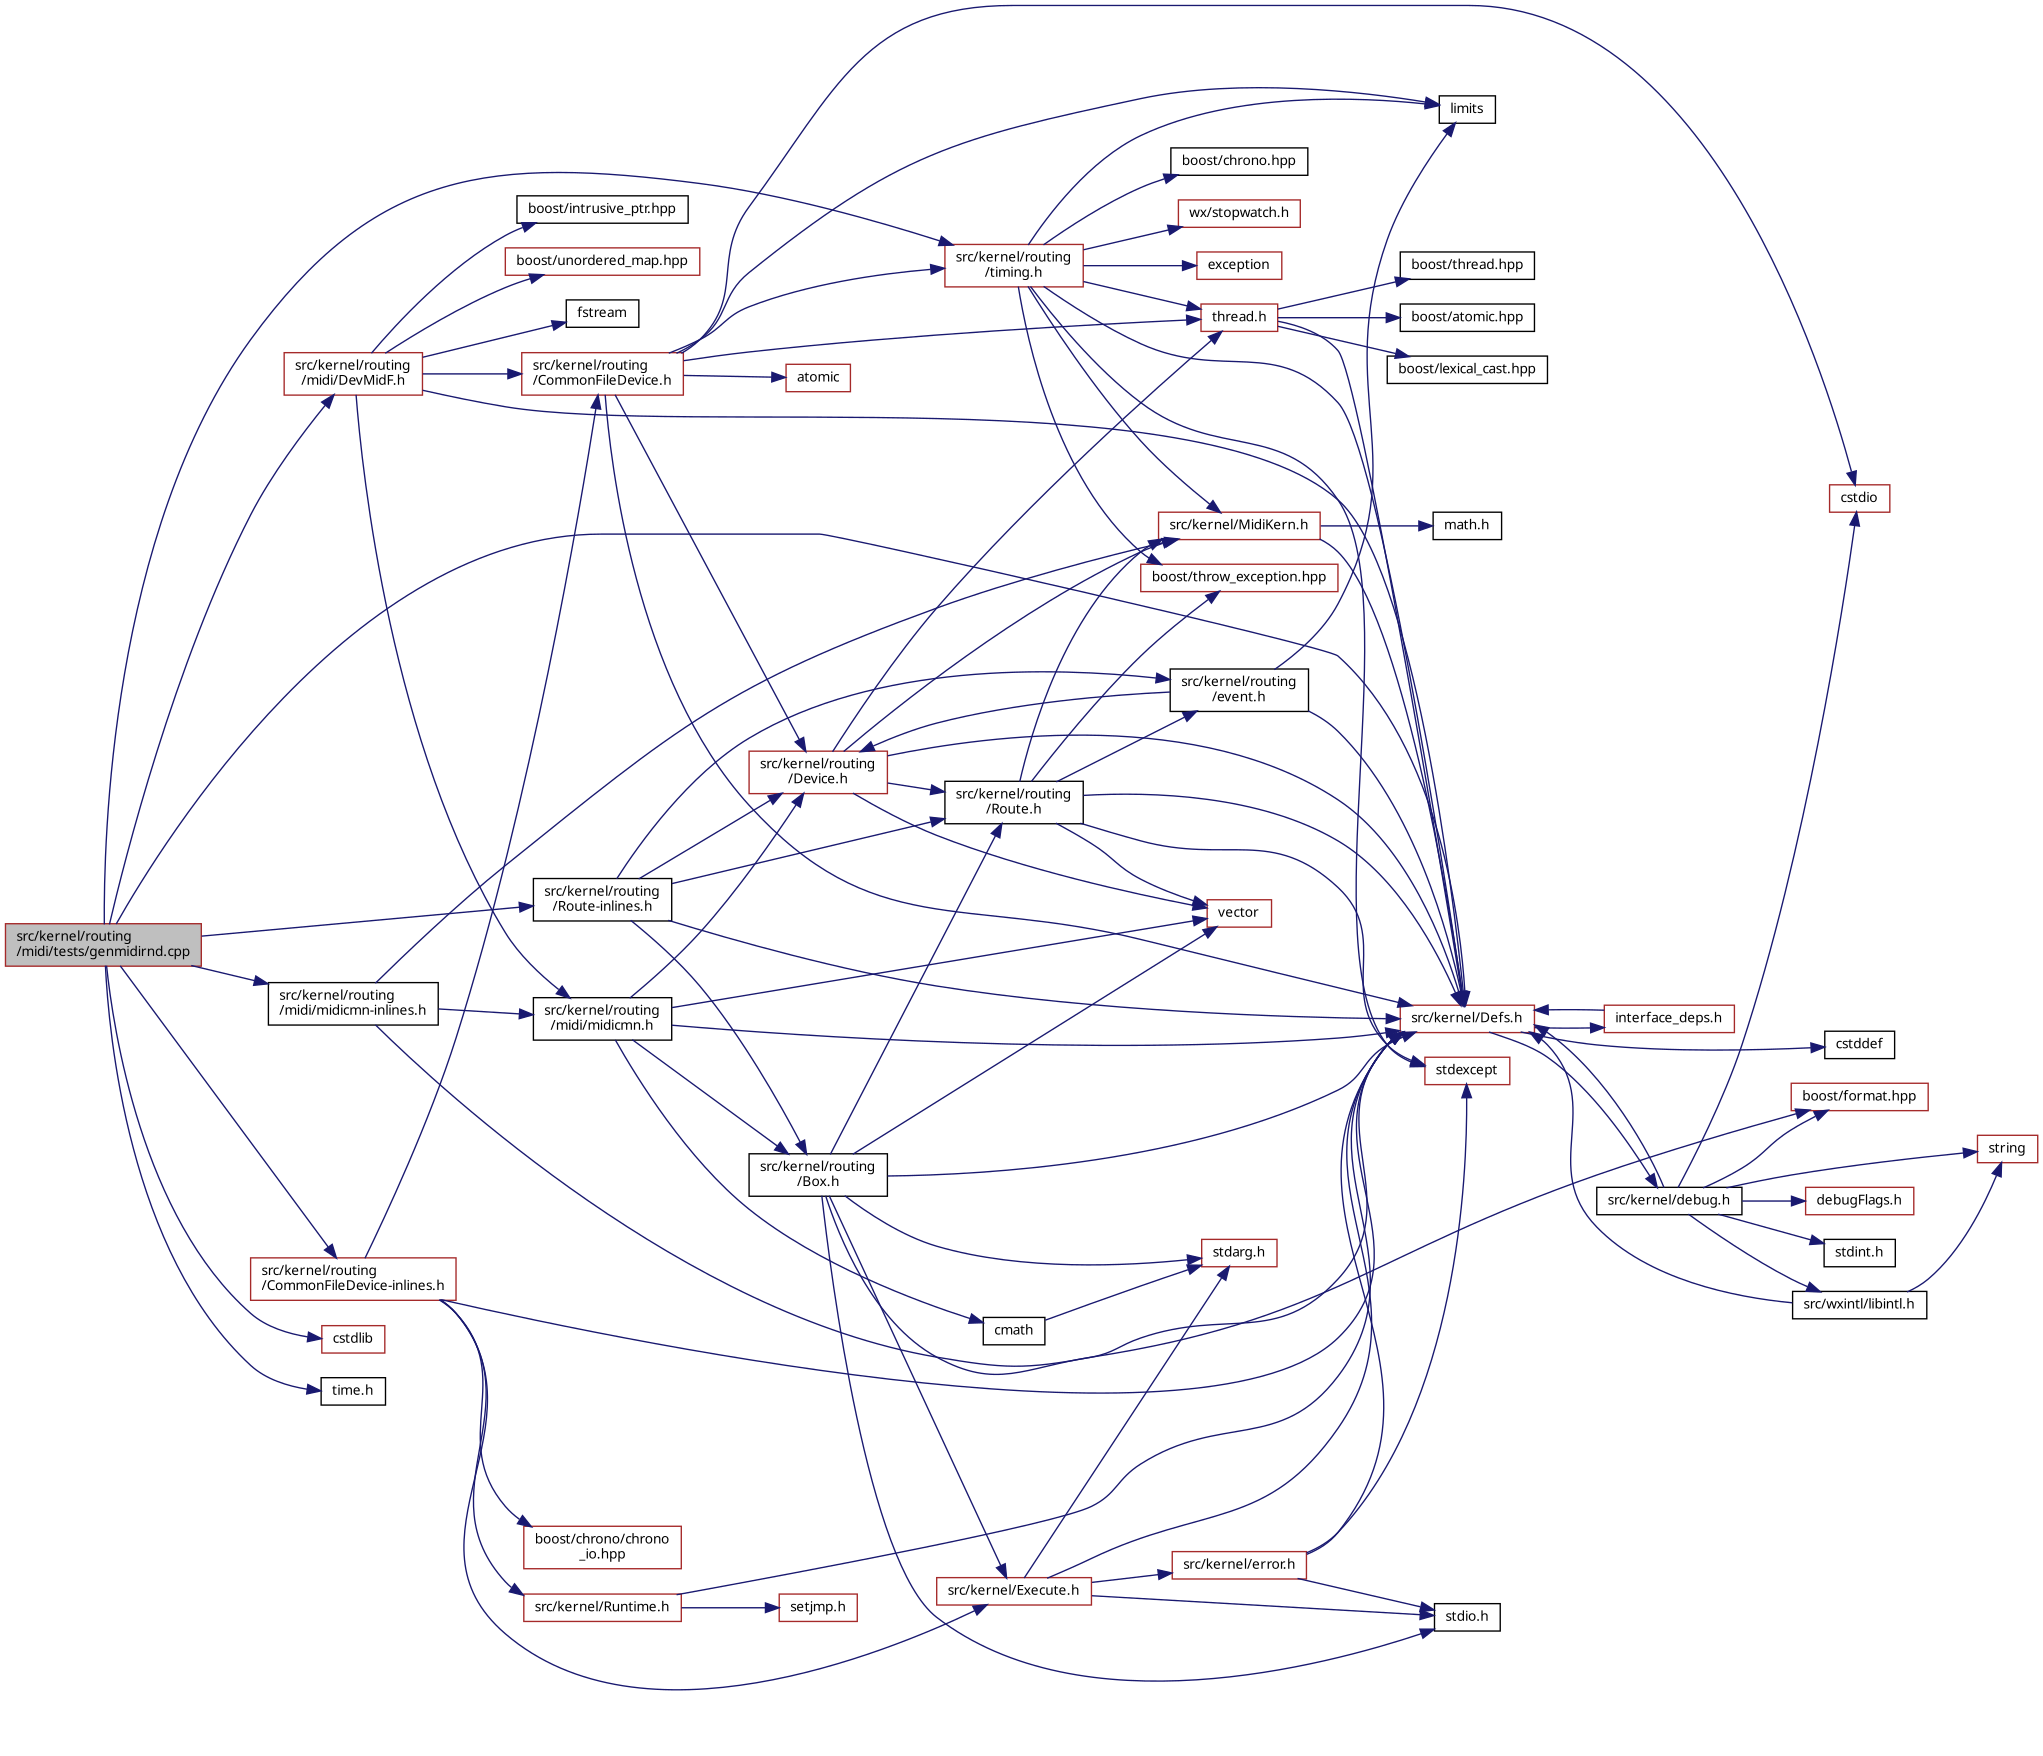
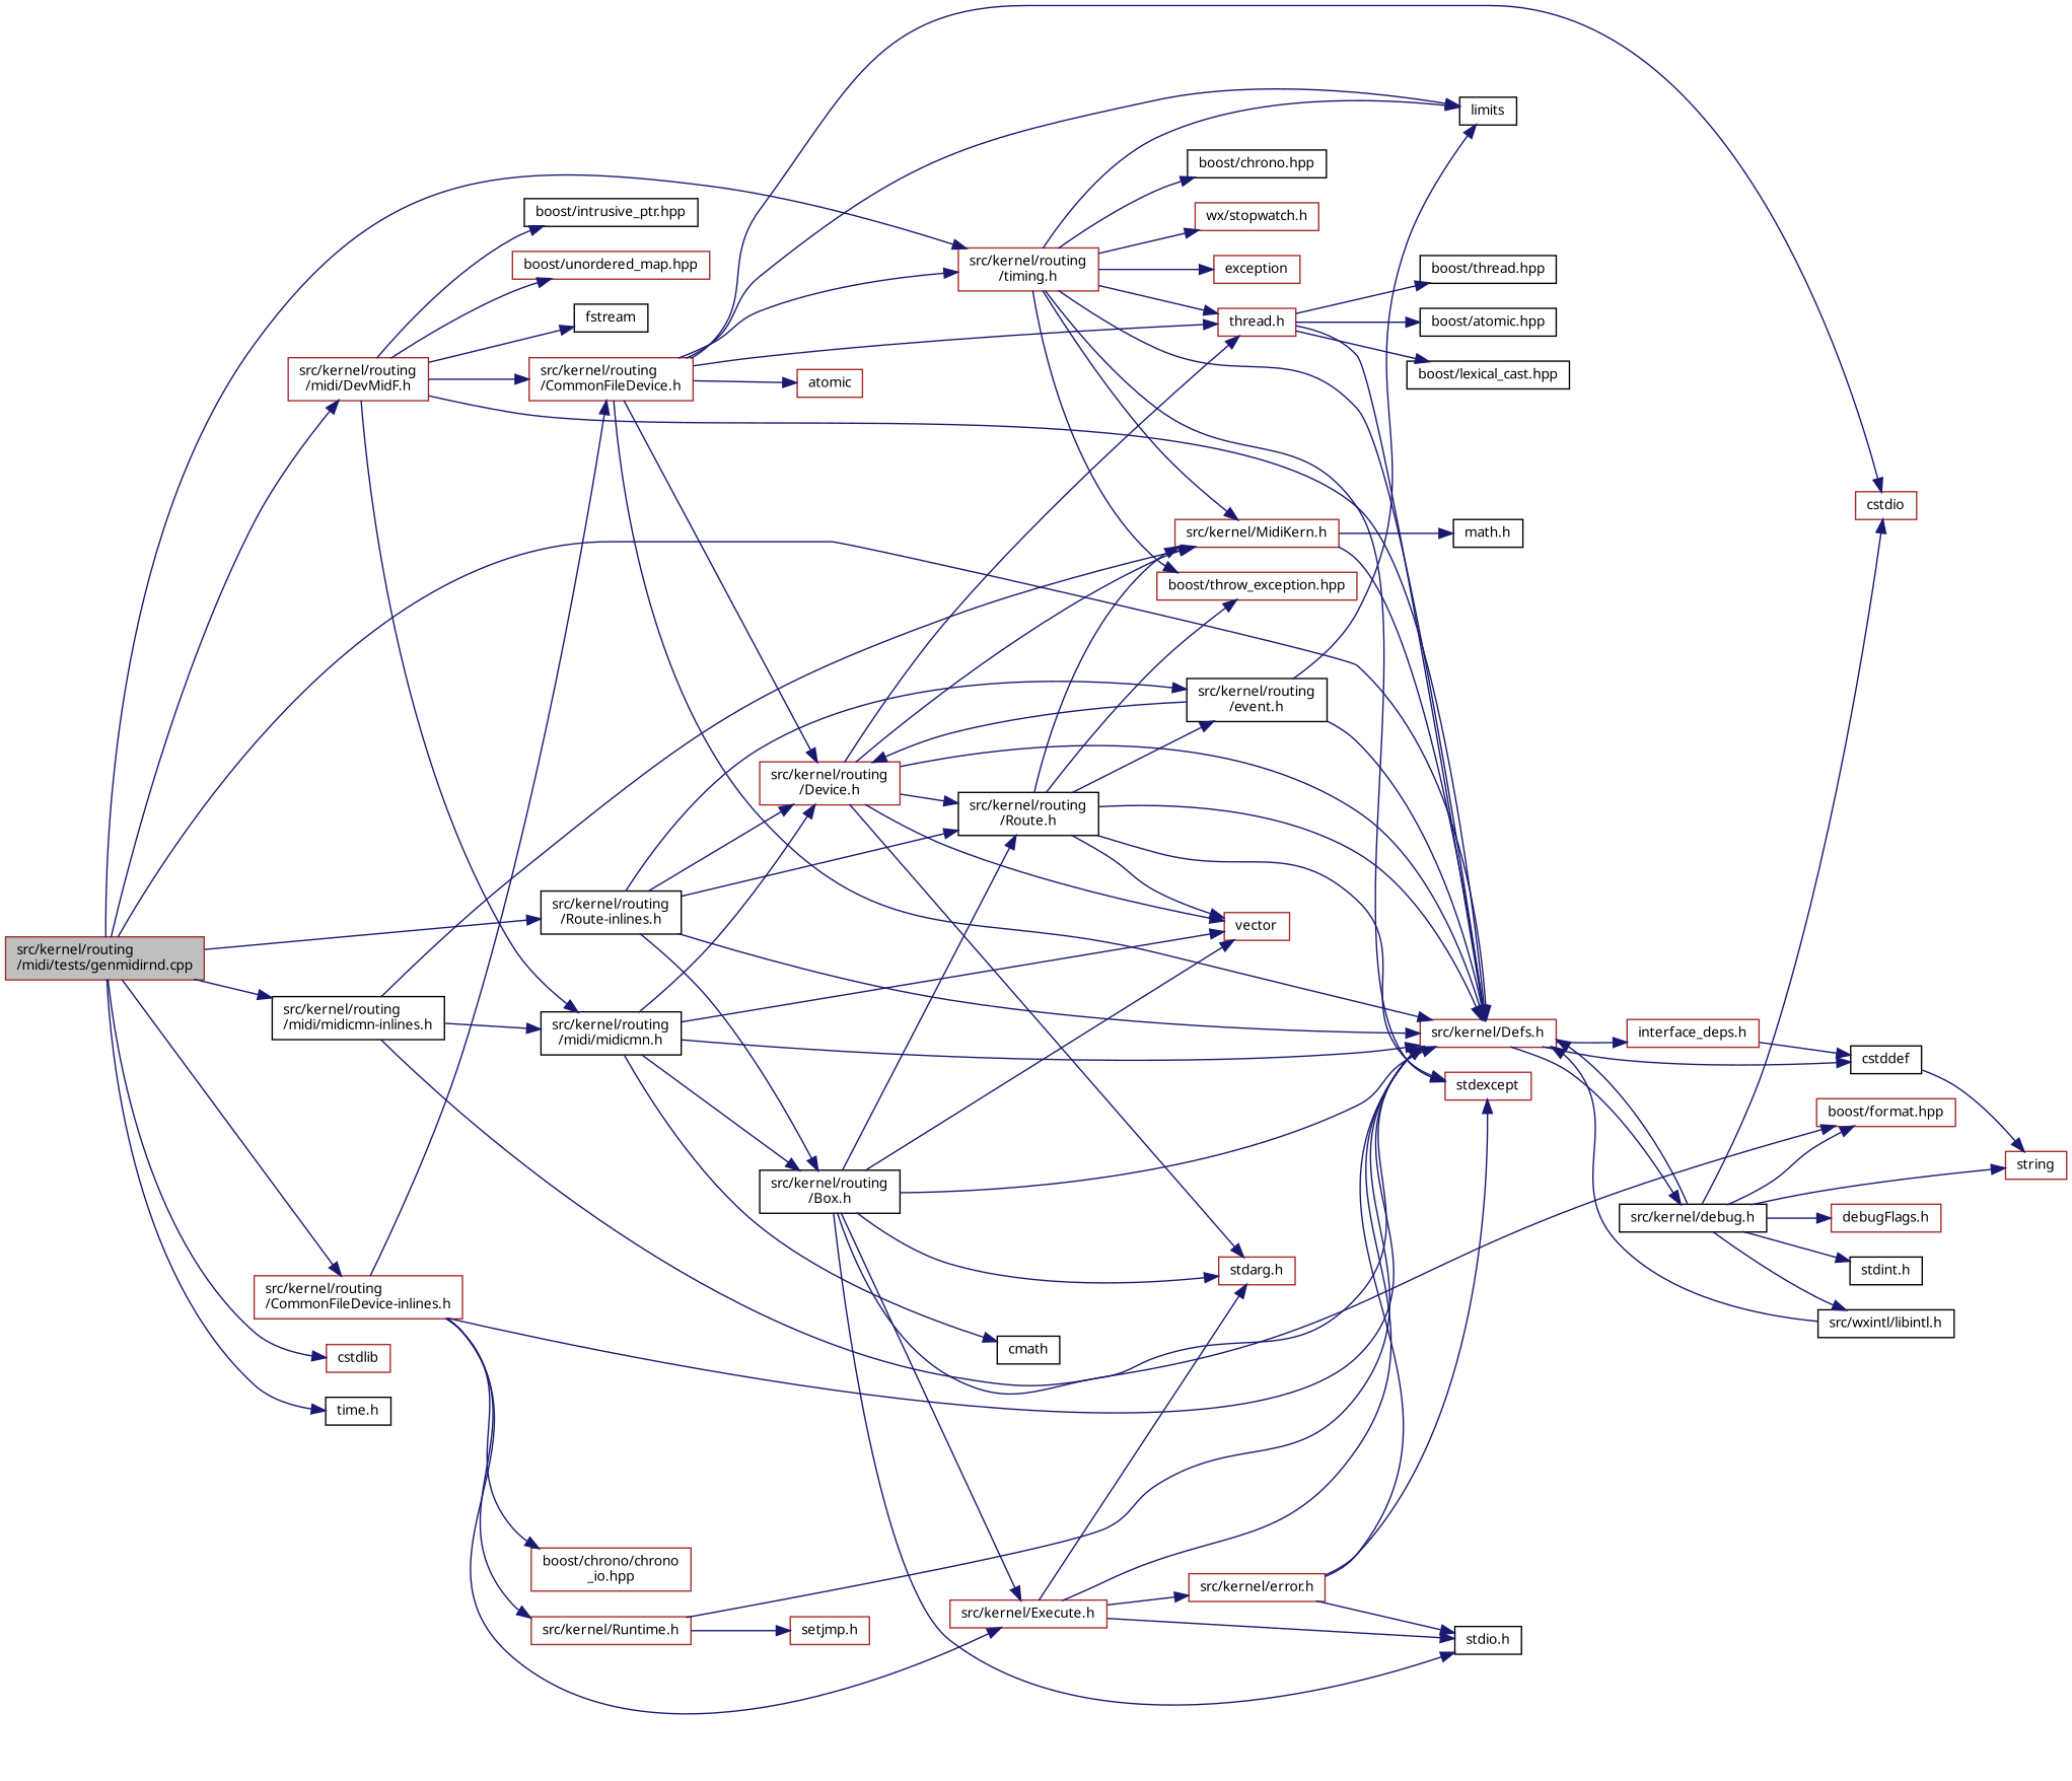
  digraph {
    rankdir=LR
    node [color=brown fillcolor=white fontname=Sans fontsize=10 shape=record style=filled]
    edge [color=midnightblue fontname=Sans fontsize=10 labelfontname=Sans labelfontsize=10 style=solid]
    n1 [fillcolor=grey75 fontcolor=black height=0.2 label="src/kernel/routing\l/midi/tests/genmidirnd.cpp" width=0.4]
    n2 [height=0.2 label="src/kernel/Defs.h" width=0.4]
    n3 [height=0.2 label="src/kernel/routing\l/timing.h" width=0.4]
    n4 [height=0.2 label="src/kernel/routing\l/midi/DevMidF.h" width=0.4]
    n5 [height=0.2 label="src/kernel/routing\l/CommonFileDevice-inlines.h" width=0.4]
    n6 [color=black height=0.2 label="src/kernel/routing\l/midi/midicmn-inlines.h" width=0.4]
    n7 [color=black height=0.2 label="src/kernel/routing\l/Route-inlines.h" width=0.4]
    n8 [height=0.2 label=cstdlib width=0.4]
    n9 [color=black height=0.2 label="time.h" width=0.4]
    n10 [height=0.2 label="interface_deps.h" width=0.4]
    n11 [color=black height=0.2 label=cstddef width=0.4]
    n12 [color=black height=0.2 label="src/kernel/debug.h" width=0.4]
    n13 [height=0.2 label="src/kernel/MidiKern.h" width=0.4]
    n14 [color=black height=0.2 label=limits width=0.4]
    n15 [height=0.2 label=exception width=0.4]
    n16 [height=0.2 label=stdexcept width=0.4]
    n17 [height=0.2 label="boost/throw_exception.hpp" width=0.4]
    n18 [color=black height=0.2 label="boost/chrono.hpp" width=0.4]
    n19 [height=0.2 label="wx/stopwatch.h" width=0.4]
    n20 [height=0.2 label="thread.h" width=0.4]
    n21 [height=0.2 label="src/kernel/routing\l/CommonFileDevice.h" width=0.4]
    n22 [color=black height=0.2 label="src/kernel/routing\l/midi/midicmn.h" width=0.4]
    n23 [color=black height=0.2 label=fstream width=0.4]
    n24 [color=black height=0.2 label="boost/intrusive_ptr.hpp" width=0.4]
    n25 [height=0.2 label="boost/unordered_map.hpp" width=0.4]
    n26 [height=0.2 label="src/kernel/Execute.h" width=0.4]
    n27 [height=0.2 label="src/kernel/Runtime.h" width=0.4]
    n28 [height=0.2 label="boost/chrono/chrono\l_io.hpp" width=0.4]
    n29 [height=0.2 label="src/kernel/routing\l/Device.h" width=0.4]
    n30 [color=black height=0.2 label="src/kernel/routing\l/Route.h" width=0.4]
    n31 [color=black height=0.2 label="src/kernel/routing\l/event.h" width=0.4]
    n32 [color=black height=0.2 label="src/kernel/routing\l/Box.h" width=0.4]
    n33 [color=black height=0.2 label="src/wxintl/libintl.h" width=0.4]
    n34 [height=0.2 label=string width=0.4]
    n35 [height=0.2 label=cstdio width=0.4]
    n36 [height=0.2 label="boost/format.hpp" width=0.4]
    n37 [color=black height=0.2 label="stdint.h" width=0.4]
    n38 [height=0.2 label="debugFlags.h" width=0.4]
    n39 [color=black height=0.2 label="math.h" width=0.4]
    n40 [color=black height=0.2 label="boost/thread.hpp" width=0.4]
    n41 [color=black height=0.2 label="boost/atomic.hpp" width=0.4]
    n42 [color=black height=0.2 label="boost/lexical_cast.hpp" width=0.4]
    n43 [height=0.2 label=atomic width=0.4]
    n44 [height=0.2 label=vector width=0.4]
    n45 [color=black height=0.2 label=cmath width=0.4]
    n46 [height=0.2 label="stdarg.h" width=0.4]
    n47 [color=black height=0.2 label="stdio.h" width=0.4]
    n48 [height=0.2 label="src/kernel/error.h" width=0.4]
    n49 [height=0.2 label="setjmp.h" width=0.4]
    n1 -> n2
    n1 -> n3
    n1 -> n4
    n1 -> n5
    n1 -> n6
    n1 -> n7
    n1 -> n8
    n1 -> n9
    n2 -> n10
    n2 -> n11
    n2 -> n12
    n3 -> n2
    n3 -> n13
    n3 -> n14
    n3 -> n15
    n3 -> n16
    n3 -> n17
    n3 -> n18
    n3 -> n19
    n3 -> n20
    n4 -> n2
    n4 -> n21
    n4 -> n22
    n4 -> n23
    n4 -> n24
    n4 -> n25
    n5 -> n2
    n5 -> n21
    n5 -> n26
    n5 -> n27
    n5 -> n28
    n6 -> n2
    n6 -> n13
    n6 -> n22
    n7 -> n2
    n7 -> n29
    n7 -> n30
    n7 -> n31
    n7 -> n32
-   n10 -> n2
+   n10 -> n11
    n12 -> n2
    n12 -> n33
    n12 -> n34
    n12 -> n35
    n12 -> n36
    n12 -> n37
    n12 -> n38
    n13 -> n2
    n13 -> n39
    n20 -> n2
    n20 -> n40
    n20 -> n41
    n20 -> n42
    n21 -> n2
    n21 -> n3
    n21 -> n14
    n21 -> n20
    n21 -> n29
    n21 -> n35
    n21 -> n43
    n22 -> n2
    n22 -> n29
    n22 -> n32
    n22 -> n44
    n22 -> n45
    n26 -> n2
    n26 -> n46
    n26 -> n47
    n26 -> n48
    n27 -> n2
    n27 -> n49
    n29 -> n2
    n29 -> n13
    n29 -> n20
    n29 -> n30
    n29 -> n44
-   n45 -> n46
+   n29 -> n46
    n30 -> n2
    n30 -> n13
    n30 -> n16
    n30 -> n17
    n30 -> n31
    n30 -> n44
    n31 -> n2
    n31 -> n14
    n31 -> n29
    n32 -> n2
    n32 -> n26
    n32 -> n30
    n32 -> n36
    n32 -> n44
    n32 -> n46
    n32 -> n47
    n33 -> n2
-   n33 -> n34
+   n11 -> n34
    n48 -> n2
    n48 -> n16
    n48 -> n47
  }
